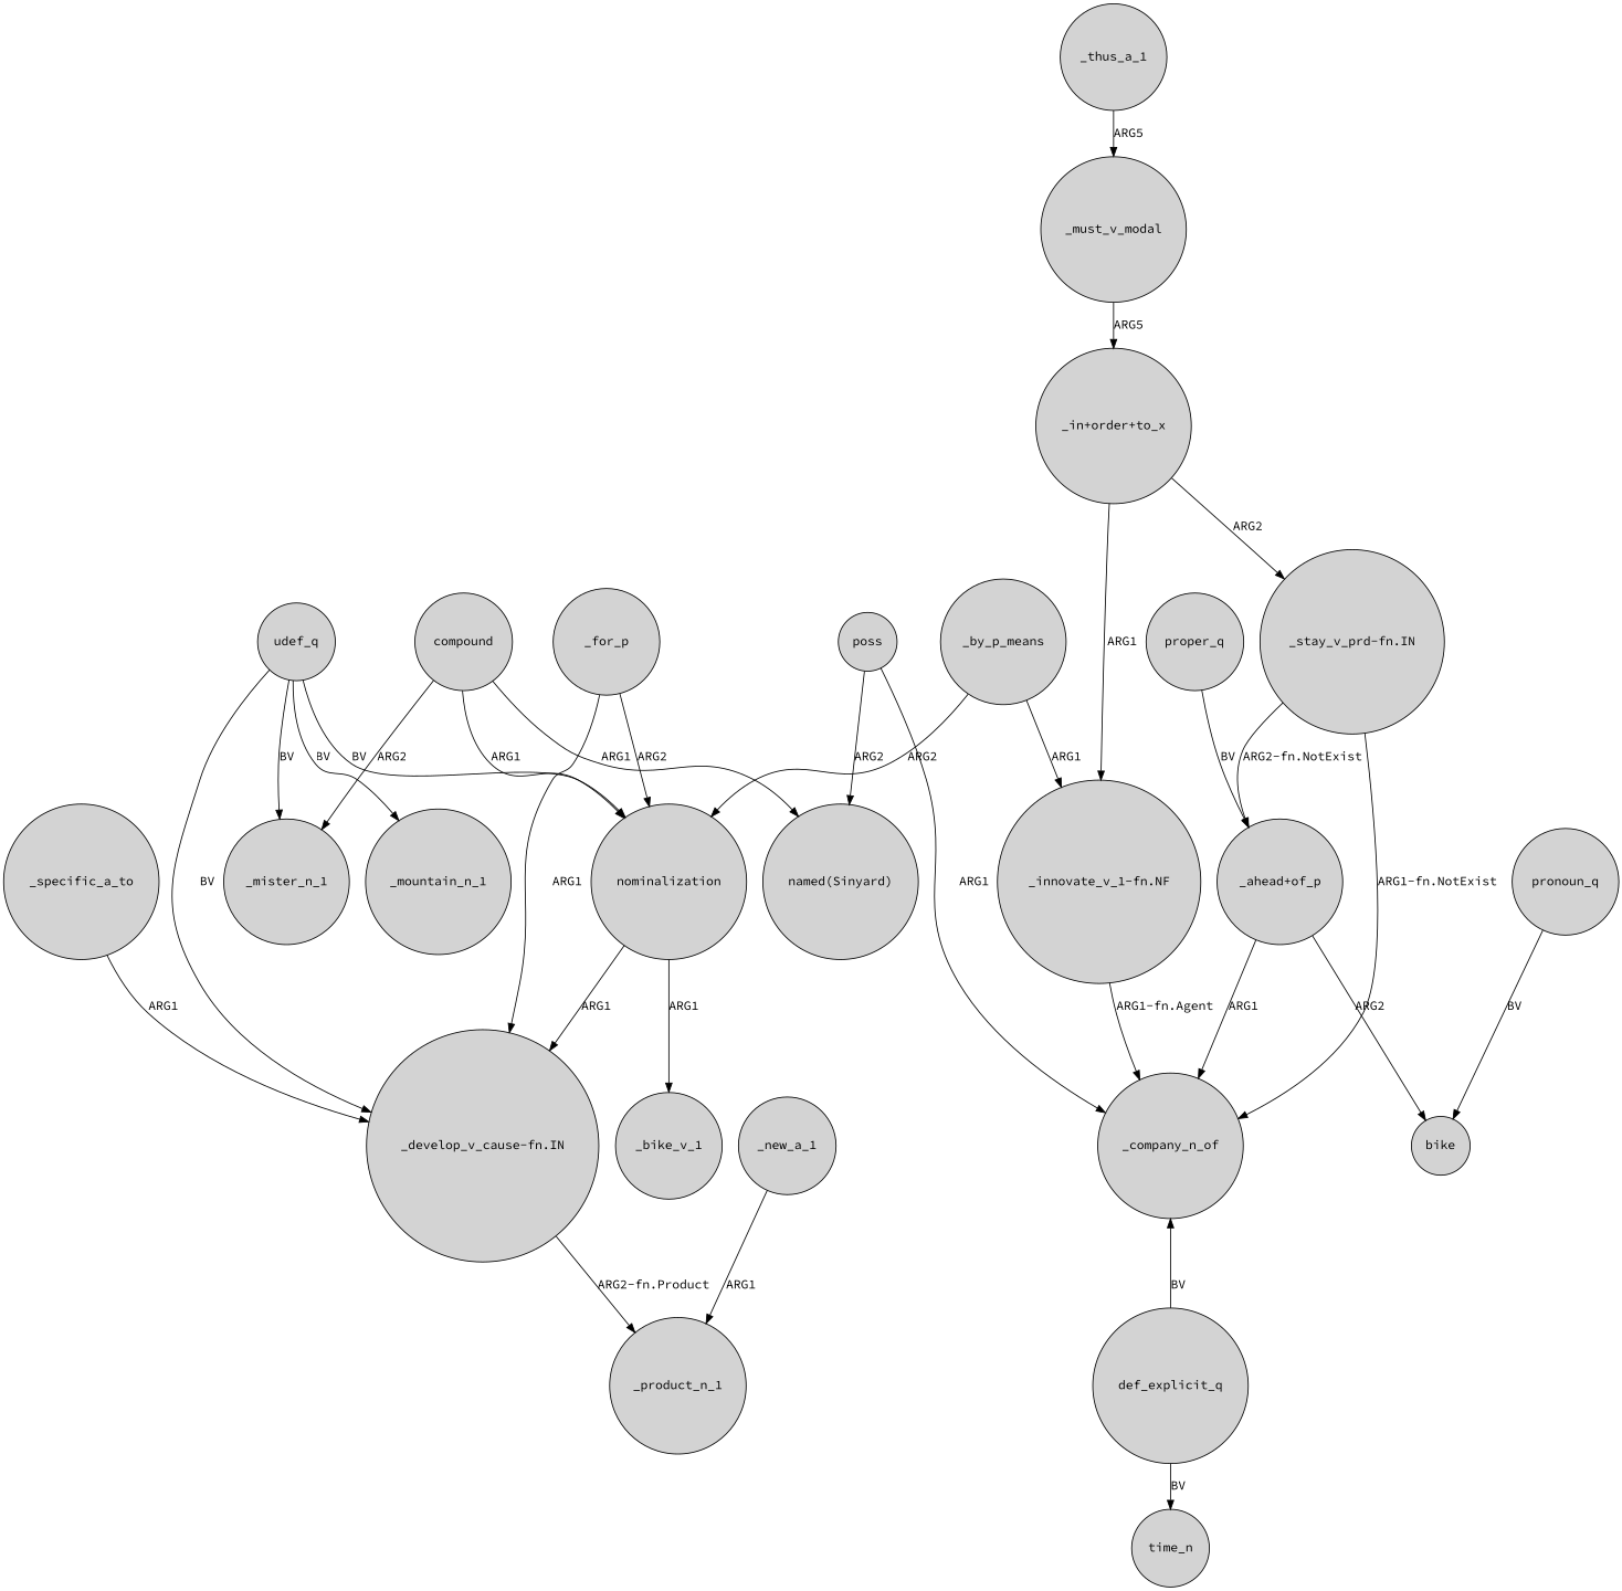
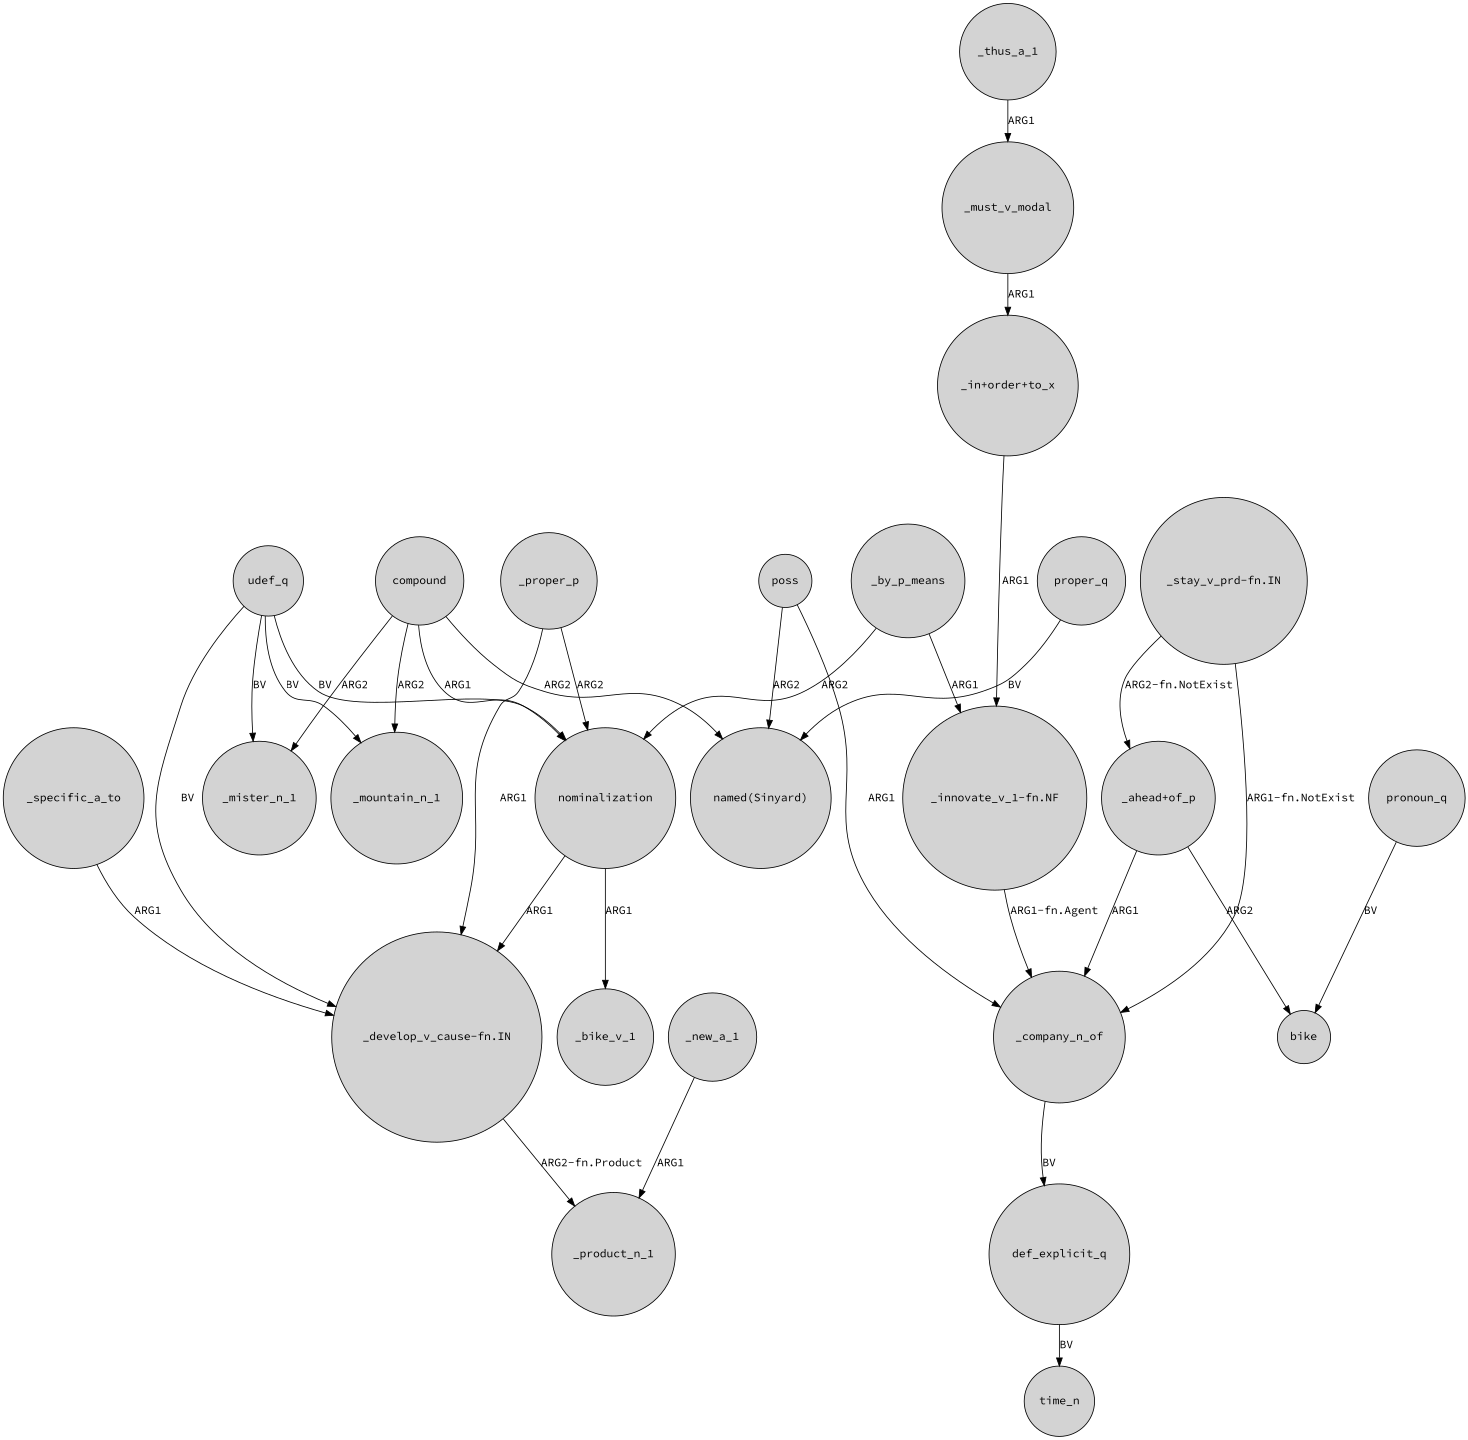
  digraph {
    fontname="Source Code Pro"
    node [fontname="Source Code Pro" shape=circle style=filled]
    edge [fontname="Source Code Pro"]
    compound
    _mountain_n_1
    nominalization
    _mister_n_1
    "named(Sinyard)"
    _bike_v_1
    "_develop_v_cause-fn.IN"
    "_stay_v_prd-fn.IN"
    "_ahead+of_p"
    _company_n_of
    n11 [label=bike]
    _by_p_means
    "_innovate_v_1-fn.NF"
    _product_n_1
    _specific_a_to
    "_in+order+to_x"
    def_explicit_q
    time_n
-   _for_p
+   _for_p [label=_proper_p]
    udef_q
    proper_q
    _new_a_1
    pronoun_q
    poss
    _thus_a_1
    _must_v_modal
+   compound -> _mountain_n_1 [label=ARG2]
    compound -> nominalization [label=ARG1]
    compound -> _mister_n_1 [label=ARG2]
-   compound -> "named(Sinyard)" [label=ARG1]
+   compound -> "named(Sinyard)" [label=ARG2]
    nominalization -> _bike_v_1 [label=ARG1]
    nominalization -> "_develop_v_cause-fn.IN" [label=ARG1]
    "_develop_v_cause-fn.IN" -> _product_n_1 [label="ARG2-fn.Product"]
    "_stay_v_prd-fn.IN" -> "_ahead+of_p" [label="ARG2-fn.NotExist"]
    "_stay_v_prd-fn.IN" -> _company_n_of [label="ARG1-fn.NotExist"]
    "_ahead+of_p" -> _company_n_of [label=ARG1]
    "_ahead+of_p" -> n11 [label=ARG2]
    _by_p_means -> nominalization [label=ARG2]
    _by_p_means -> "_innovate_v_1-fn.NF" [label=ARG1]
    "_innovate_v_1-fn.NF" -> _company_n_of [label="ARG1-fn.Agent"]
    _specific_a_to -> "_develop_v_cause-fn.IN" [label=ARG1]
-   "_in+order+to_x" -> "_stay_v_prd-fn.IN" [label=ARG2]
    "_in+order+to_x" -> "_innovate_v_1-fn.NF" [label=ARG1]
-   def_explicit_q -> _company_n_of [label=BV]
+   _company_n_of -> def_explicit_q [label=BV]
    def_explicit_q -> time_n [label=BV]
    _for_p -> nominalization [label=ARG2]
    _for_p -> "_develop_v_cause-fn.IN" [label=ARG1]
    udef_q -> _mountain_n_1 [label=BV]
    udef_q -> nominalization [label=BV]
    udef_q -> _mister_n_1 [label=BV]
    udef_q -> "_develop_v_cause-fn.IN" [label=BV]
-   proper_q -> "_ahead+of_p" [label=BV]
+   proper_q -> "named(Sinyard)" [label=BV]
    _new_a_1 -> _product_n_1 [label=ARG1]
    pronoun_q -> n11 [label=BV]
    poss -> "named(Sinyard)" [label=ARG2]
    poss -> _company_n_of [label=ARG1]
-   _thus_a_1 -> _must_v_modal [label=ARG5]
-   _must_v_modal -> "_in+order+to_x" [label=ARG5]
+   _thus_a_1 -> _must_v_modal [label=ARG1]
+   _must_v_modal -> "_in+order+to_x" [label=ARG1]
  }
